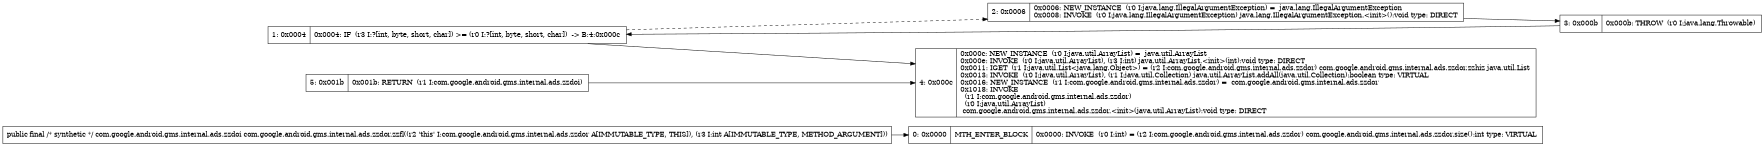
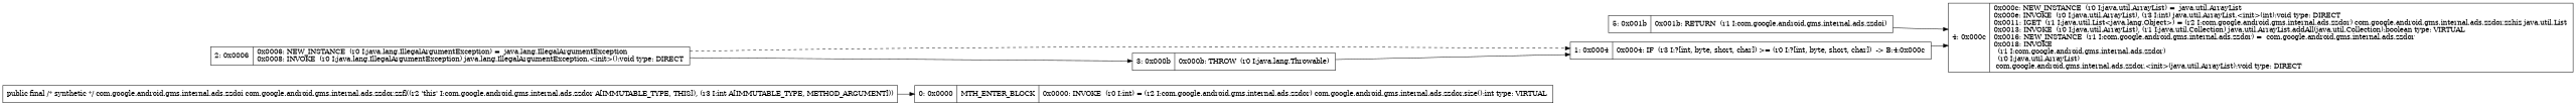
  digraph {
    rankdir=LR
    node [shape=record]
    n1 [label="{0\:\ 0x0000|MTH_ENTER_BLOCK\l|0x0000: INVOKE  (r0 I:int) = (r2 I:com.google.android.gms.internal.ads.zzdor) com.google.android.gms.internal.ads.zzdor.size():int type: VIRTUAL \l}"]
    n2 [label="{1\:\ 0x0004|0x0004: IF  (r3 I:?[int, byte, short, char]) \>= (r0 I:?[int, byte, short, char])  \-\> B:4:0x000c \l}"]
    n3 [label="{2\:\ 0x0006|0x0006: NEW_INSTANCE  (r0 I:java.lang.IllegalArgumentException) =  java.lang.IllegalArgumentException \l0x0008: INVOKE  (r0 I:java.lang.IllegalArgumentException) java.lang.IllegalArgumentException.\<init\>():void type: DIRECT \l}"]
-   n4 [label="{4\:\ 0x000c|0x000c: NEW_INSTANCE  (r0 I:java.util.ArrayList) =  java.util.ArrayList \l0x000e: INVOKE  (r0 I:java.util.ArrayList), (r3 I:int) java.util.ArrayList.\<init\>(int):void type: DIRECT \l0x0011: IGET  (r1 I:java.util.List\<java.lang.Object\>) = (r2 I:com.google.android.gms.internal.ads.zzdor) com.google.android.gms.internal.ads.zzdor.zzhiz java.util.List \l0x0013: INVOKE  (r0 I:java.util.ArrayList), (r1 I:java.util.Collection) java.util.ArrayList.addAll(java.util.Collection):boolean type: VIRTUAL \l0x0016: NEW_INSTANCE  (r1 I:com.google.android.gms.internal.ads.zzdor) =  com.google.android.gms.internal.ads.zzdor \l0x1018: INVOKE  \l  (r1 I:com.google.android.gms.internal.ads.zzdor)\l  (r0 I:java.util.ArrayList)\l com.google.android.gms.internal.ads.zzdor.\<init\>(java.util.ArrayList):void type: DIRECT \l}"]
+   n4 [label="{4\:\ 0x000c|0x000c: NEW_INSTANCE  (r0 I:java.util.ArrayList) =  java.util.ArrayList \l0x000e: INVOKE  (r0 I:java.util.ArrayList), (r3 I:int) java.util.ArrayList.\<init\>(int):void type: DIRECT \l0x0011: IGET  (r1 I:java.util.List\<java.lang.Object\>) = (r2 I:com.google.android.gms.internal.ads.zzdor) com.google.android.gms.internal.ads.zzdor.zzhiz java.util.List \l0x0013: INVOKE  (r0 I:java.util.ArrayList), (r1 I:java.util.Collection) java.util.ArrayList.addAll(java.util.Collection):boolean type: VIRTUAL \l0x0016: NEW_INSTANCE  (r1 I:com.google.android.gms.internal.ads.zzdor) =  com.google.android.gms.internal.ads.zzdor \l0x0018: INVOKE  \l  (r1 I:com.google.android.gms.internal.ads.zzdor)\l  (r0 I:java.util.ArrayList)\l com.google.android.gms.internal.ads.zzdor.\<init\>(java.util.ArrayList):void type: DIRECT \l}"]
    n5 [label="{3\:\ 0x000b|0x000b: THROW  (r0 I:java.lang.Throwable) \l}"]
    n6 [label="{5\:\ 0x001b|0x001b: RETURN  (r1 I:com.google.android.gms.internal.ads.zzdoi) \l}"]
    n7 [label="{public final \/* synthetic *\/ com.google.android.gms.internal.ads.zzdoi com.google.android.gms.internal.ads.zzdor.zzfl((r2 'this' I:com.google.android.gms.internal.ads.zzdor A[IMMUTABLE_TYPE, THIS]), (r3 I:int A[IMMUTABLE_TYPE, METHOD_ARGUMENT])) }"]
-   n2 -> n3 [style=dashed]
+   n3 -> n2 [style=dashed]
    n2 -> n4
    n3 -> n5
    n5 -> n2
    n6 -> n4
    n7 -> n1
  }
